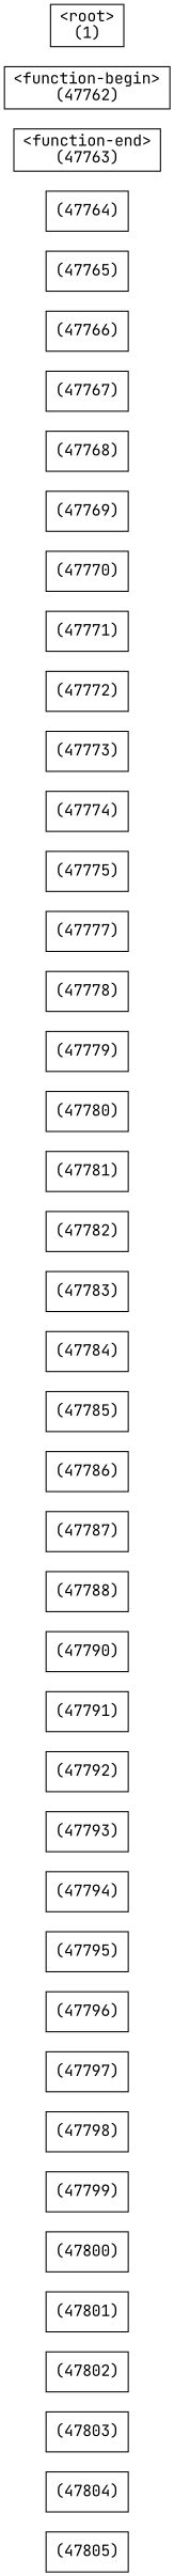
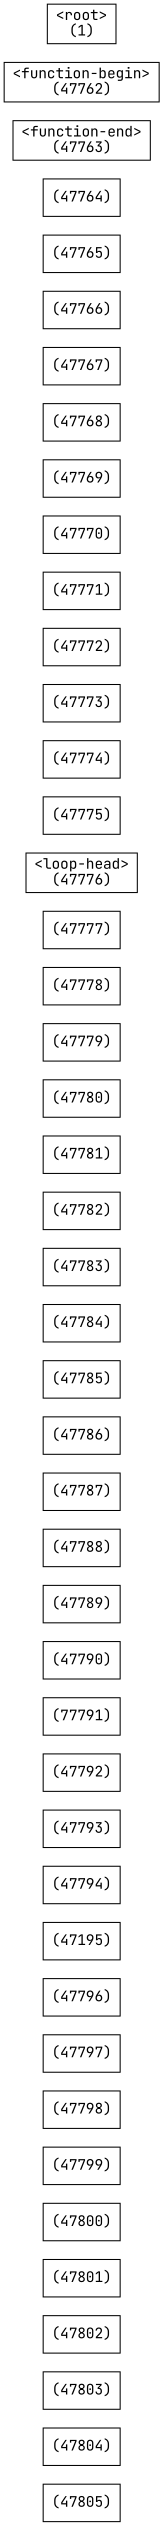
  digraph {
    rankdir=LR
    fontname="JetBrains Mono"
    node [shape=box fontname="JetBrains Mono"]
    n1 [label="(47805)"]
    n2 [label="(47804)"]
    n3 [label="(47803)"]
    n4 [label="(47802)"]
    n5 [label="(47801)"]
    n6 [label="(47800)"]
    n7 [label="(47799)"]
    n8 [label="(47798)"]
    n9 [label="(47797)"]
    n10 [label="(47796)"]
-   n11 [label="(47795)"]
+   n11 [label="(47195)"]
    n12 [label="(47794)"]
    n13 [label="(47793)"]
    n14 [label="(47792)"]
-   n15 [label="(47791)"]
+   n15 [label="(77791)"]
    n16 [label="(47790)"]
+   n17 [label="(47789)"]
    n18 [label="(47788)"]
    n19 [label="(47787)"]
    n20 [label="(47786)"]
    n21 [label="(47785)"]
    n22 [label="(47784)"]
    n23 [label="(47783)"]
    n24 [label="(47782)"]
    n25 [label="(47781)"]
    n26 [label="(47780)"]
    n27 [label="(47779)"]
    n28 [label="(47778)"]
    n29 [label="(47777)"]
+   n30 [label="<loop-head>\n(47776)"]
    n31 [label="(47775)"]
    n32 [label="(47774)"]
    n33 [label="(47773)"]
    n34 [label="(47772)"]
    n35 [label="(47771)"]
    n36 [label="(47770)"]
    n37 [label="(47769)"]
    n38 [label="(47768)"]
    n39 [label="(47767)"]
    n40 [label="(47766)"]
    n41 [label="(47765)"]
    n42 [label="(47764)"]
    n43 [label="<function-end>\n(47763)"]
    n44 [label="<function-begin>\n(47762)"]
    n45 [label="<root>\n(1)"]
  }
